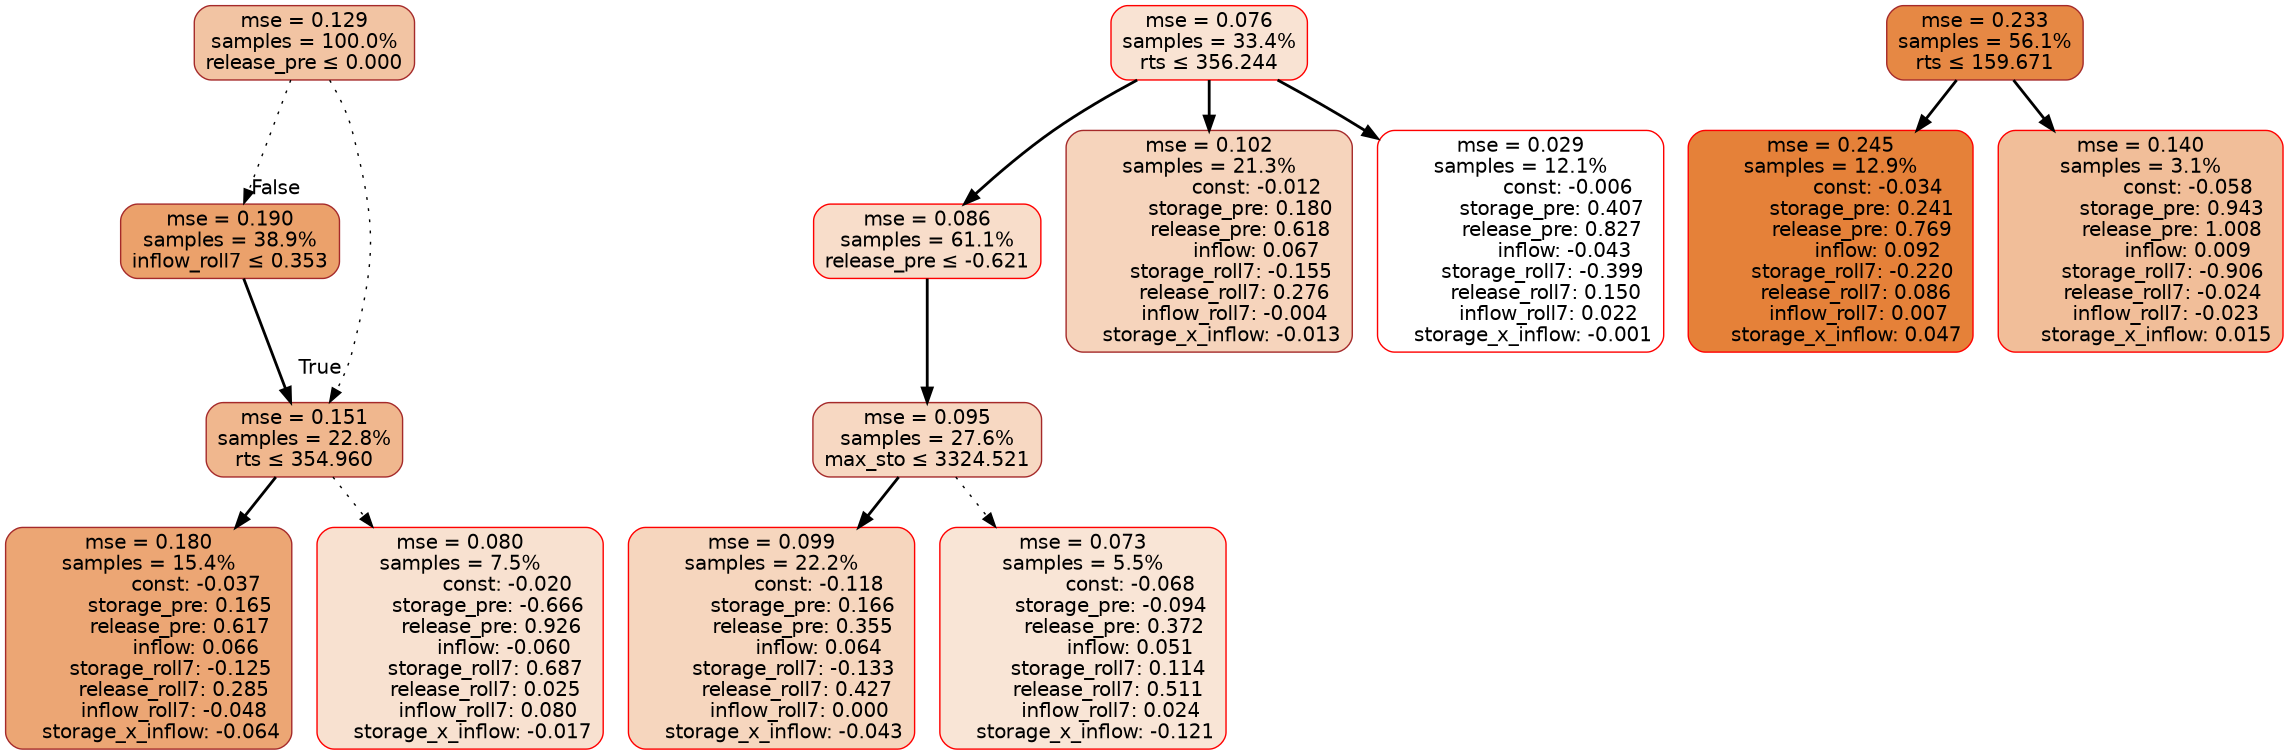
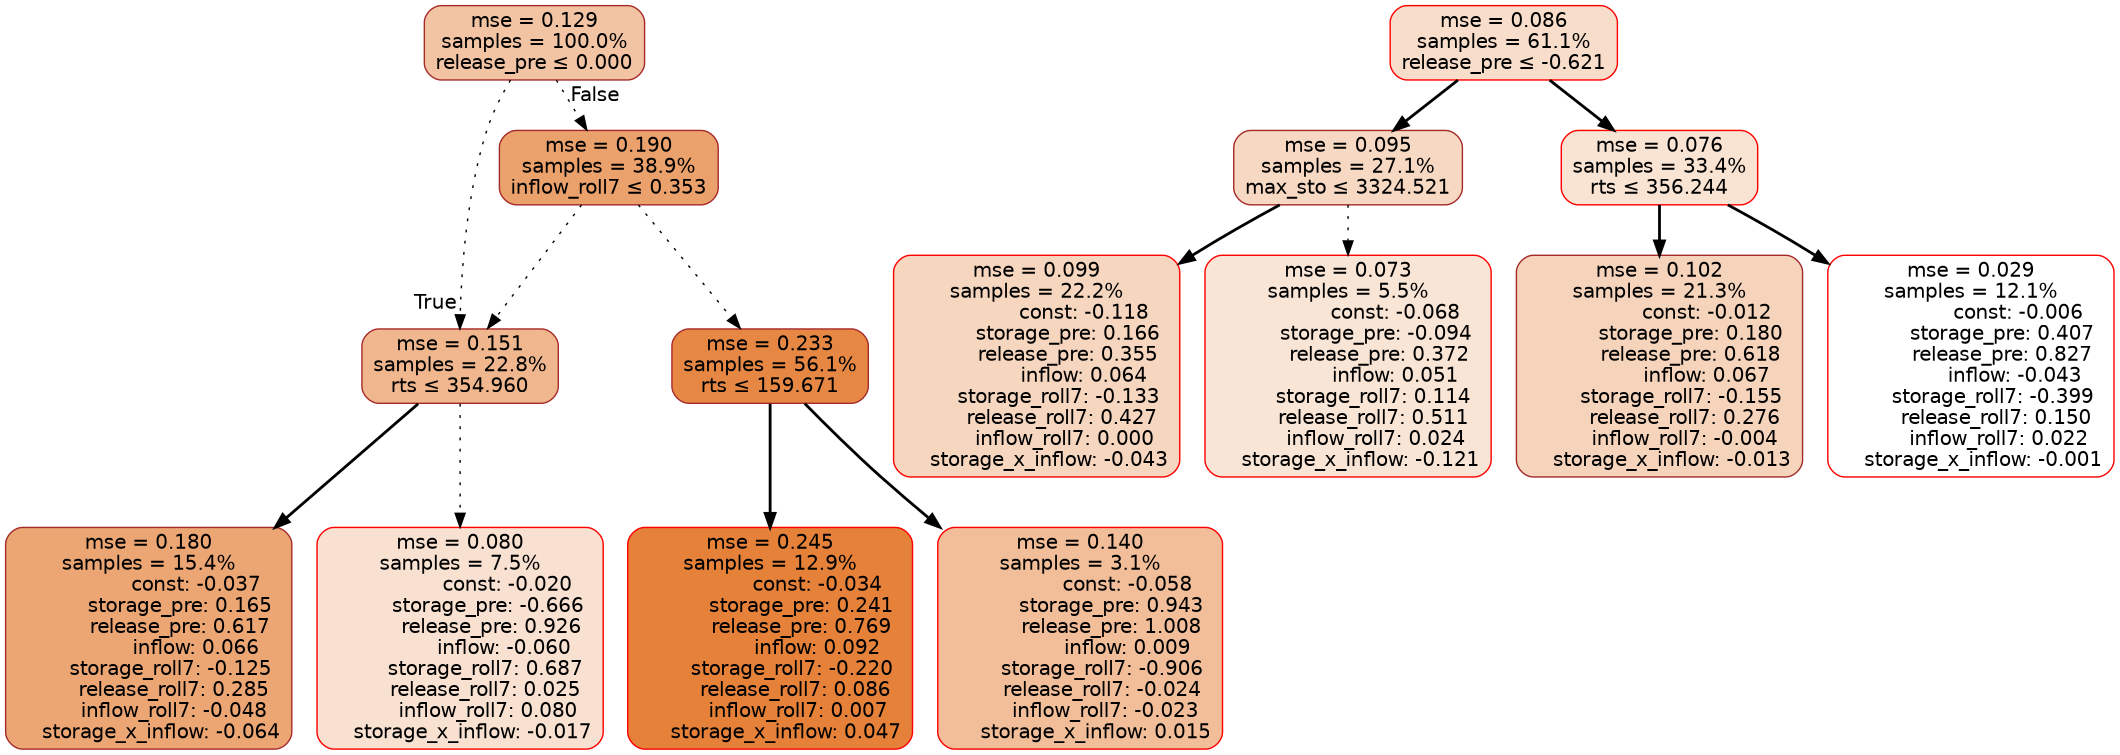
  digraph {
    node [color=red fontname=helvetica shape=rectangle style="filled, rounded"]
    edge [fontname=helvetica style=bold]
    n1 [color=brown fillcolor="#f2c4a3" label="mse = 0.129\nsamples = 100.0%\nrelease_pre &le; 0.000"]
    n2 [color=brown fillcolor="#eba16b" label="mse = 0.190\nsamples = 38.9%\ninflow_roll7 &le; 0.353"]
    n3 [color=brown fillcolor="#f0b78e" label="mse = 0.151\nsamples = 22.8%\nrts &le; 354.960"]
    n4 [fillcolor="#f8ddca" label="mse = 0.086\nsamples = 61.1%\nrelease_pre &le; -0.621"]
-   n5 [color=brown fillcolor="#f7d8c2" label="mse = 0.095\nsamples = 27.6%\nmax_sto &le; 3324.521"]
+   n5 [color=brown fillcolor="#f7d8c2" label="mse = 0.095\nsamples = 27.1%\nmax_sto &le; 3324.521"]
    n6 [fillcolor="#f9e3d3" label="mse = 0.076\nsamples = 33.4%\nrts &le; 356.244"]
    n7 [color=brown fillcolor="#e68844" label="mse = 0.233\nsamples = 56.1%\nrts &le; 159.671"]
    n8 [fillcolor="#f6d6be" label="mse = 0.099\nsamples = 22.2%\n               const: -0.118\n          storage_pre: 0.166\n          release_pre: 0.355\n               inflow: 0.064\n       storage_roll7: -0.133\n        release_roll7: 0.427\n         inflow_roll7: 0.000\n    storage_x_inflow: -0.043"]
    n9 [fillcolor="#f9e5d6" label="mse = 0.073\nsamples = 5.5%\n               const: -0.068\n         storage_pre: -0.094\n          release_pre: 0.372\n               inflow: 0.051\n        storage_roll7: 0.114\n        release_roll7: 0.511\n         inflow_roll7: 0.024\n    storage_x_inflow: -0.121"]
    n10 [color=brown fillcolor="#f6d4bc" label="mse = 0.102\nsamples = 21.3%\n               const: -0.012\n          storage_pre: 0.180\n          release_pre: 0.618\n               inflow: 0.067\n       storage_roll7: -0.155\n        release_roll7: 0.276\n        inflow_roll7: -0.004\n    storage_x_inflow: -0.013"]
    n11 [fillcolor="#ffffff" label="mse = 0.029\nsamples = 12.1%\n               const: -0.006\n          storage_pre: 0.407\n          release_pre: 0.827\n              inflow: -0.043\n       storage_roll7: -0.399\n        release_roll7: 0.150\n         inflow_roll7: 0.022\n    storage_x_inflow: -0.001"]
    n12 [color=brown fillcolor="#eca674" label="mse = 0.180\nsamples = 15.4%\n               const: -0.037\n          storage_pre: 0.165\n          release_pre: 0.617\n               inflow: 0.066\n       storage_roll7: -0.125\n        release_roll7: 0.285\n        inflow_roll7: -0.048\n    storage_x_inflow: -0.064"]
    n13 [fillcolor="#f8e1d0" label="mse = 0.080\nsamples = 7.5%\n               const: -0.020\n         storage_pre: -0.666\n          release_pre: 0.926\n              inflow: -0.060\n        storage_roll7: 0.687\n        release_roll7: 0.025\n         inflow_roll7: 0.080\n    storage_x_inflow: -0.017"]
    n14 [fillcolor="#e58139" label="mse = 0.245\nsamples = 12.9%\n               const: -0.034\n          storage_pre: 0.241\n          release_pre: 0.769\n               inflow: 0.092\n       storage_roll7: -0.220\n        release_roll7: 0.086\n         inflow_roll7: 0.007\n     storage_x_inflow: 0.047"]
    n15 [fillcolor="#f1be99" label="mse = 0.140\nsamples = 3.1%\n               const: -0.058\n          storage_pre: 0.943\n          release_pre: 1.008\n               inflow: 0.009\n       storage_roll7: -0.906\n       release_roll7: -0.024\n        inflow_roll7: -0.023\n     storage_x_inflow: 0.015"]
    n1 -> n2 [headlabel=False labelangle=-45 labeldistance=2.5 style=dotted]
    n1 -> n3 [headlabel=True labelangle=45 labeldistance=2.5 style=dotted]
-   n2 -> n3
+   n2 -> n3 [style=dotted]
+   n2 -> n7 [style=dotted]
    n3 -> n12
    n3 -> n13 [style=dotted]
    n4 -> n5
-   n6 -> n4
+   n4 -> n6
    n5 -> n8
    n5 -> n9 [style=dotted]
    n6 -> n10
    n6 -> n11
    n7 -> n14
    n7 -> n15
  }
